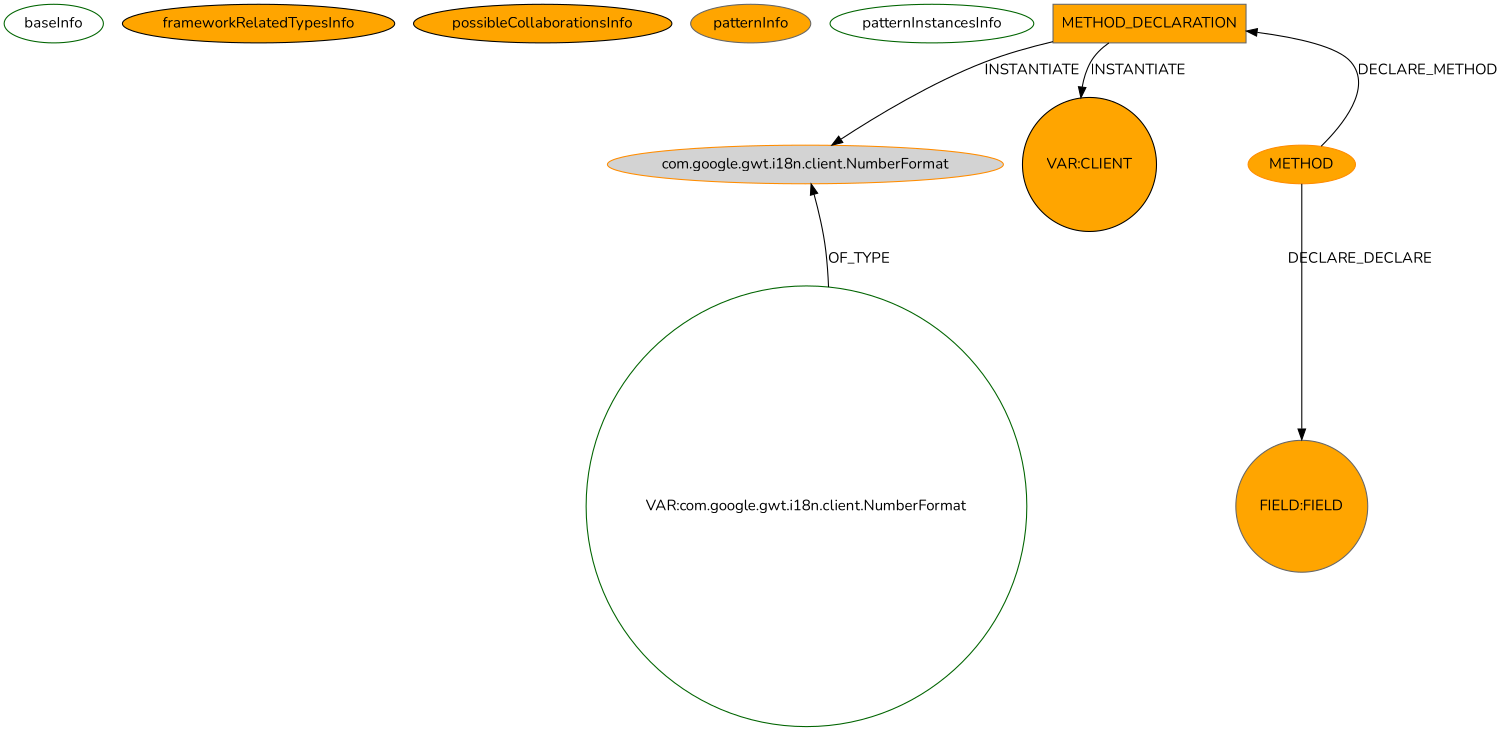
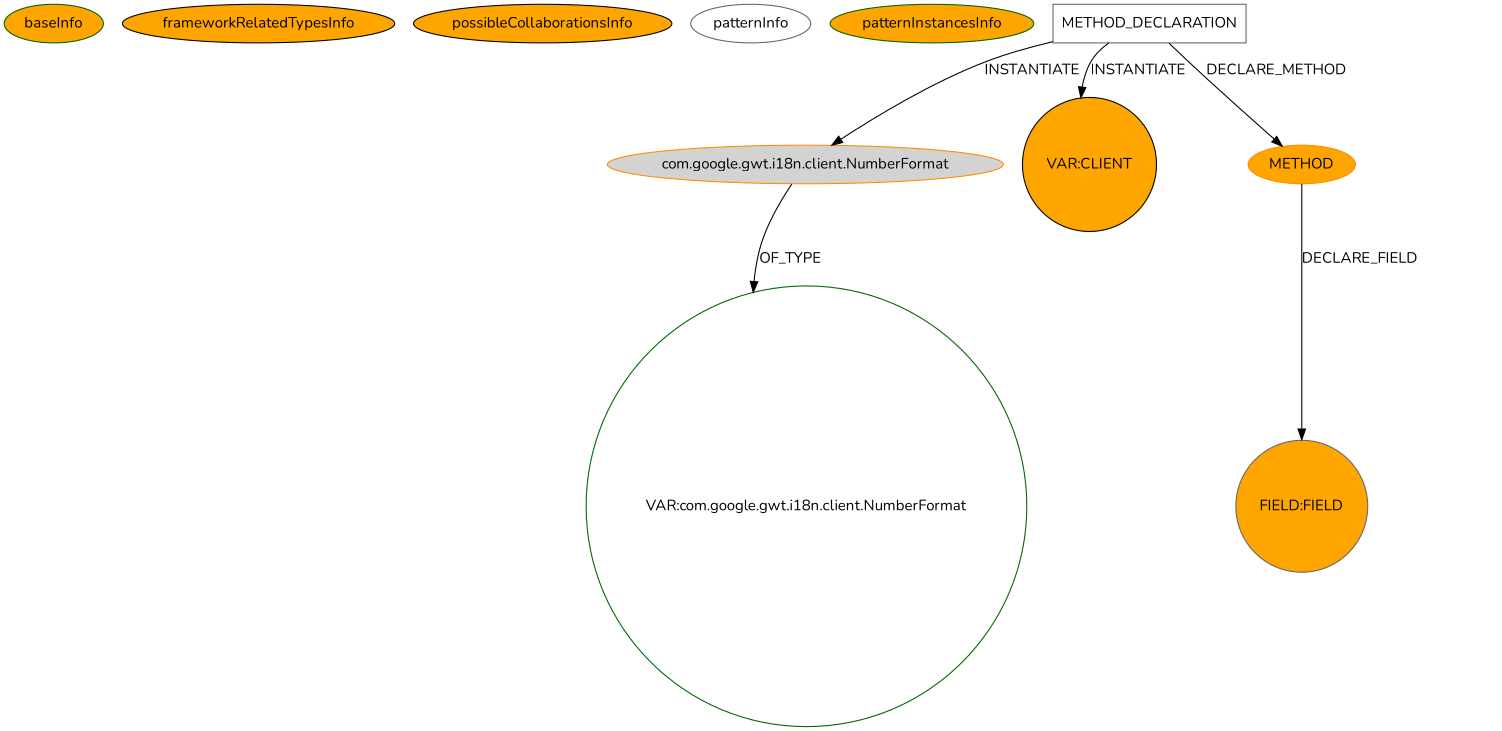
  digraph {
    fontname=Nunito
    node [color=darkgreen fillcolor=orange fontname=Nunito style=filled isFrameworkType=false]
    edge [fontname=Nunito]
-   baseInfo [category=pattern fillcolor=white graphId=1488 isAnonymous=false possibleRelation=false isFrameworkType=""]
+   baseInfo [category=pattern graphId=1488 isAnonymous=false possibleRelation=false isFrameworkType=""]
    frameworkRelatedTypesInfo [color=black isFrameworkType=""]
    possibleCollaborationsInfo [color=black isFrameworkType=""]
-   patternInfo [color=gray40 frequency=2.0 patternRootClient=0 isFrameworkType=""]
-   patternInstancesInfo [0="WSDOT-WSDOT-Search-GWT~/WSDOT-WSDOT-Search-GWT/WSDOT-Search-GWT-master/src/gov/wa/wsdot/search/client/SearchWidget.java~SearchWidget~449" 1="daonb-obudget~/daonb-obudget/obudget-master/src/client/src/org/obudget/client/Application.java~Application~1154" fillcolor=white isFrameworkType=""]
+   patternInfo [color=gray40 fillcolor=white frequency=2.0 patternRootClient=0 isFrameworkType=""]
+   patternInstancesInfo [0="WSDOT-WSDOT-Search-GWT~/WSDOT-WSDOT-Search-GWT/WSDOT-Search-GWT-master/src/gov/wa/wsdot/search/client/SearchWidget.java~SearchWidget~449" 1="daonb-obudget~/daonb-obudget/obudget-master/src/client/src/org/obudget/client/Application.java~Application~1154" isFrameworkType=""]
    n6 [color=darkorange fillcolor=lightgrey label="com.google.gwt.i18n.client.NumberFormat" vertexType=FRAMEWORK_CLASS_TYPE]
    n7 [fillcolor=white label="VAR:com.google.gwt.i18n.client.NumberFormat" shape=circle vertexType=VARIABLE_EXPRESION]
-   n8 [color=gray40 label=METHOD_DECLARATION shape=box vertexType=CLIENT_METHOD_DECLARATION]
+   n8 [color=gray40 fillcolor=white label=METHOD_DECLARATION shape=box vertexType=CLIENT_METHOD_DECLARATION]
    n9 [color=black label="VAR:CLIENT" shape=circle vertexType=VARIABLE_EXPRESION]
    n10 [color=darkorange label=METHOD vertexType=ROOT_CLIENT_CLASS_DECLARATION]
    n11 [color=gray40 label="FIELD:FIELD" shape=circle vertexType=FIELD_DECLARATION]
-   n7 -> n6 [label=OF_TYPE]
+   n6 -> n7 [label=OF_TYPE]
    n8 -> n6 [label=INSTANTIATE]
    n8 -> n9 [label=INSTANTIATE]
-   n10 -> n8 [label=DECLARE_METHOD]
-   n10 -> n11 [label=DECLARE_DECLARE]
+   n8 -> n10 [label=DECLARE_METHOD]
+   n10 -> n11 [label=DECLARE_FIELD]
  }
